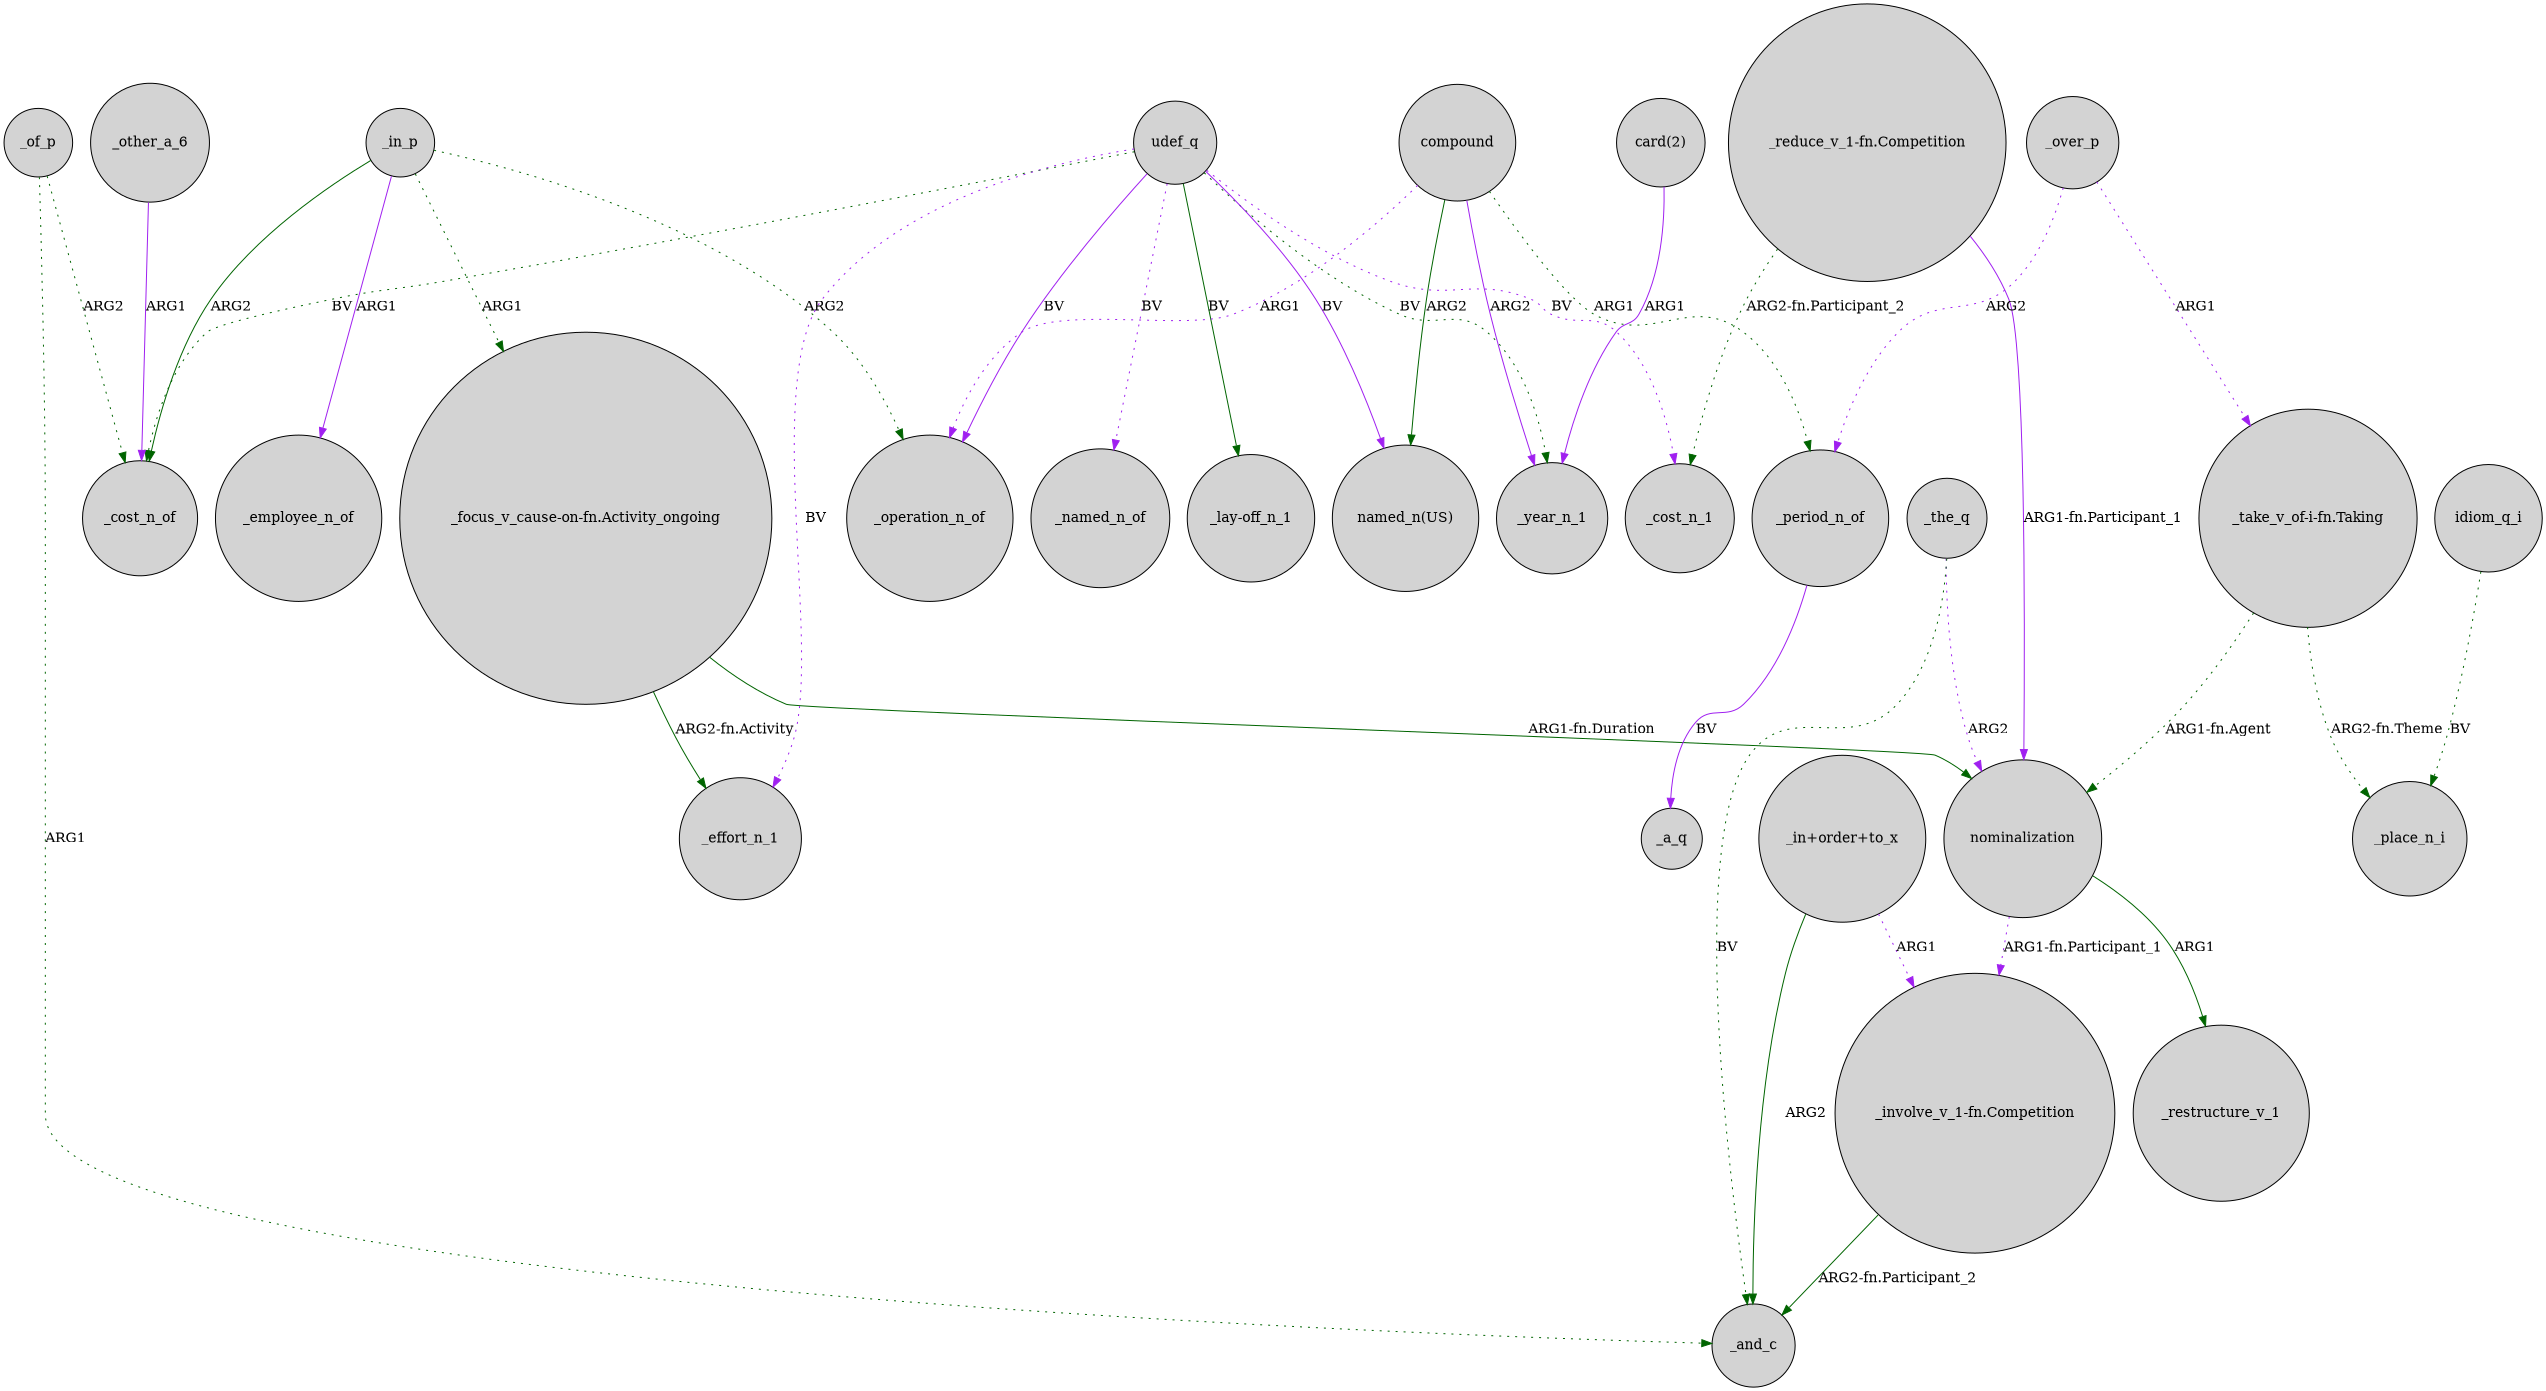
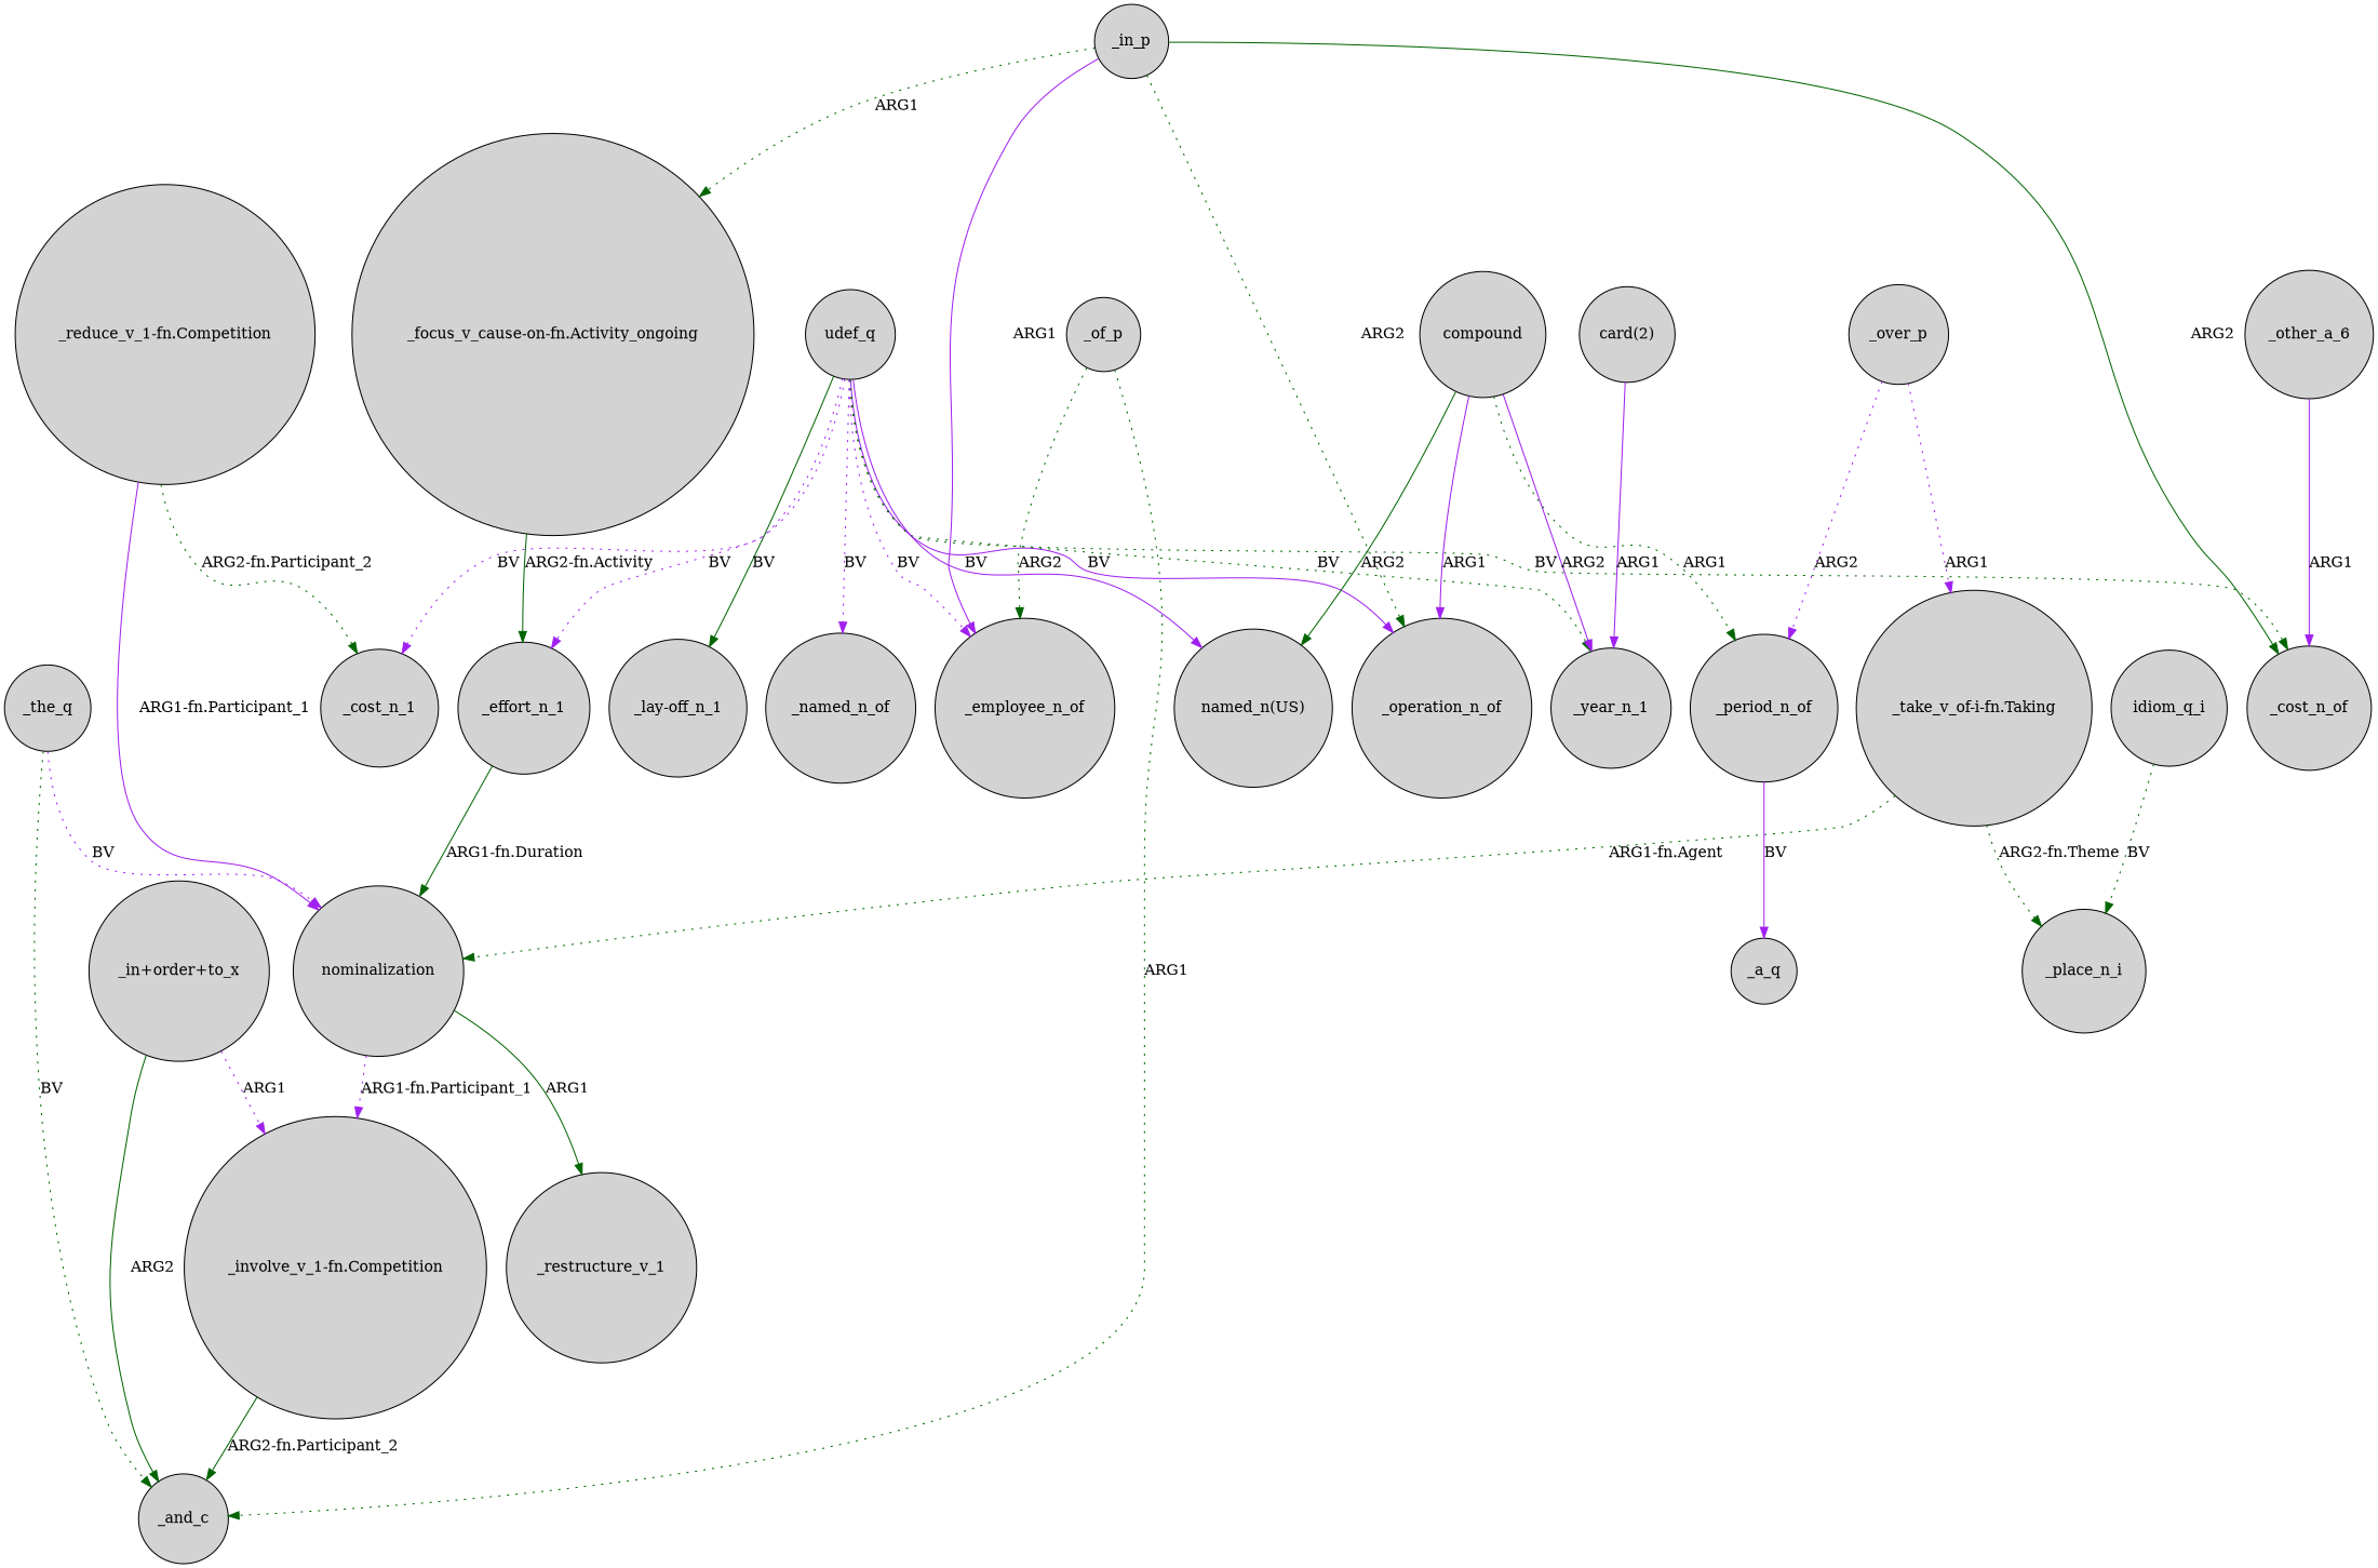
  digraph {
    node [shape=circle style=filled]
    edge [color=darkgreen style=dotted]
    _in_p
    "_focus_v_cause-on-fn.Activity_ongoing"
    _operation_n_of
    n4 [label=_cost_n_of]
    _employee_n_of
    _effort_n_1
    nominalization
    _restructure_v_1
    "_involve_v_1-fn.Competition"
    udef_q
    n11 [label=_named_n_of]
    _year_n_1
    "_lay-off_n_1"
    _cost_n_1
    "named_n(US)"
    _the_q
    _and_c
    "_take_v_of-i-fn.Taking"
    _place_n_i
    compound
    _period_n_of
    _a_q
    "_in+order+to_x"
    _of_p
    "_reduce_v_1-fn.Competition"
    idiom_q_i
    _over_p
    n28 [label=_other_a_6]
    "card(2)"
    _in_p -> "_focus_v_cause-on-fn.Activity_ongoing" [label=ARG1]
    _in_p -> _operation_n_of [label=ARG2]
    _in_p -> n4 [label=ARG2 style=solid]
    _in_p -> _employee_n_of [color=purple label=ARG1 style=solid]
    "_focus_v_cause-on-fn.Activity_ongoing" -> _effort_n_1 [label="ARG2-fn.Activity" style=solid]
-   "_focus_v_cause-on-fn.Activity_ongoing" -> nominalization [label="ARG1-fn.Duration" style=solid]
+   _effort_n_1 -> nominalization [label="ARG1-fn.Duration" style=solid]
    nominalization -> _restructure_v_1 [label=ARG1 style=solid]
    nominalization -> "_involve_v_1-fn.Competition" [color=purple label="ARG1-fn.Participant_1"]
    "_involve_v_1-fn.Competition" -> _and_c [label="ARG2-fn.Participant_2" style=solid]
    udef_q -> _operation_n_of [color=purple label=BV style=solid]
    udef_q -> n4 [label=BV]
+   udef_q -> _employee_n_of [color=purple label=BV]
    udef_q -> _effort_n_1 [color=purple label=BV]
    udef_q -> n11 [color=purple label=BV]
    udef_q -> _year_n_1 [label=BV]
    udef_q -> "_lay-off_n_1" [label=BV style=solid]
    udef_q -> _cost_n_1 [color=purple label=BV]
    udef_q -> "named_n(US)" [color=purple label=BV style=solid]
-   _the_q -> nominalization [color=purple label=ARG2]
+   _the_q -> nominalization [color=purple label=BV]
    _the_q -> _and_c [label=BV]
    "_take_v_of-i-fn.Taking" -> nominalization [label="ARG1-fn.Agent"]
    "_take_v_of-i-fn.Taking" -> _place_n_i [label="ARG2-fn.Theme"]
-   compound -> _operation_n_of [color=purple label=ARG1]
+   compound -> _operation_n_of [color=purple label=ARG1 style=solid]
    compound -> _year_n_1 [color=purple label=ARG2 style=solid]
    compound -> "named_n(US)" [label=ARG2 style=solid]
    compound -> _period_n_of [label=ARG1]
    _period_n_of -> _a_q [color=purple label=BV style=solid]
    "_in+order+to_x" -> "_involve_v_1-fn.Competition" [color=purple label=ARG1]
    "_in+order+to_x" -> _and_c [label=ARG2 style=solid]
-   _of_p -> n4 [label=ARG2]
+   _of_p -> _employee_n_of [label=ARG2]
    _of_p -> _and_c [label=ARG1]
    "_reduce_v_1-fn.Competition" -> nominalization [color=purple label="ARG1-fn.Participant_1" style=solid]
    "_reduce_v_1-fn.Competition" -> _cost_n_1 [label="ARG2-fn.Participant_2"]
    idiom_q_i -> _place_n_i [label=BV]
    _over_p -> "_take_v_of-i-fn.Taking" [color=purple label=ARG1]
    _over_p -> _period_n_of [color=purple label=ARG2]
    n28 -> n4 [color=purple label=ARG1 style=solid]
    "card(2)" -> _year_n_1 [color=purple label=ARG1 style=solid]
  }
